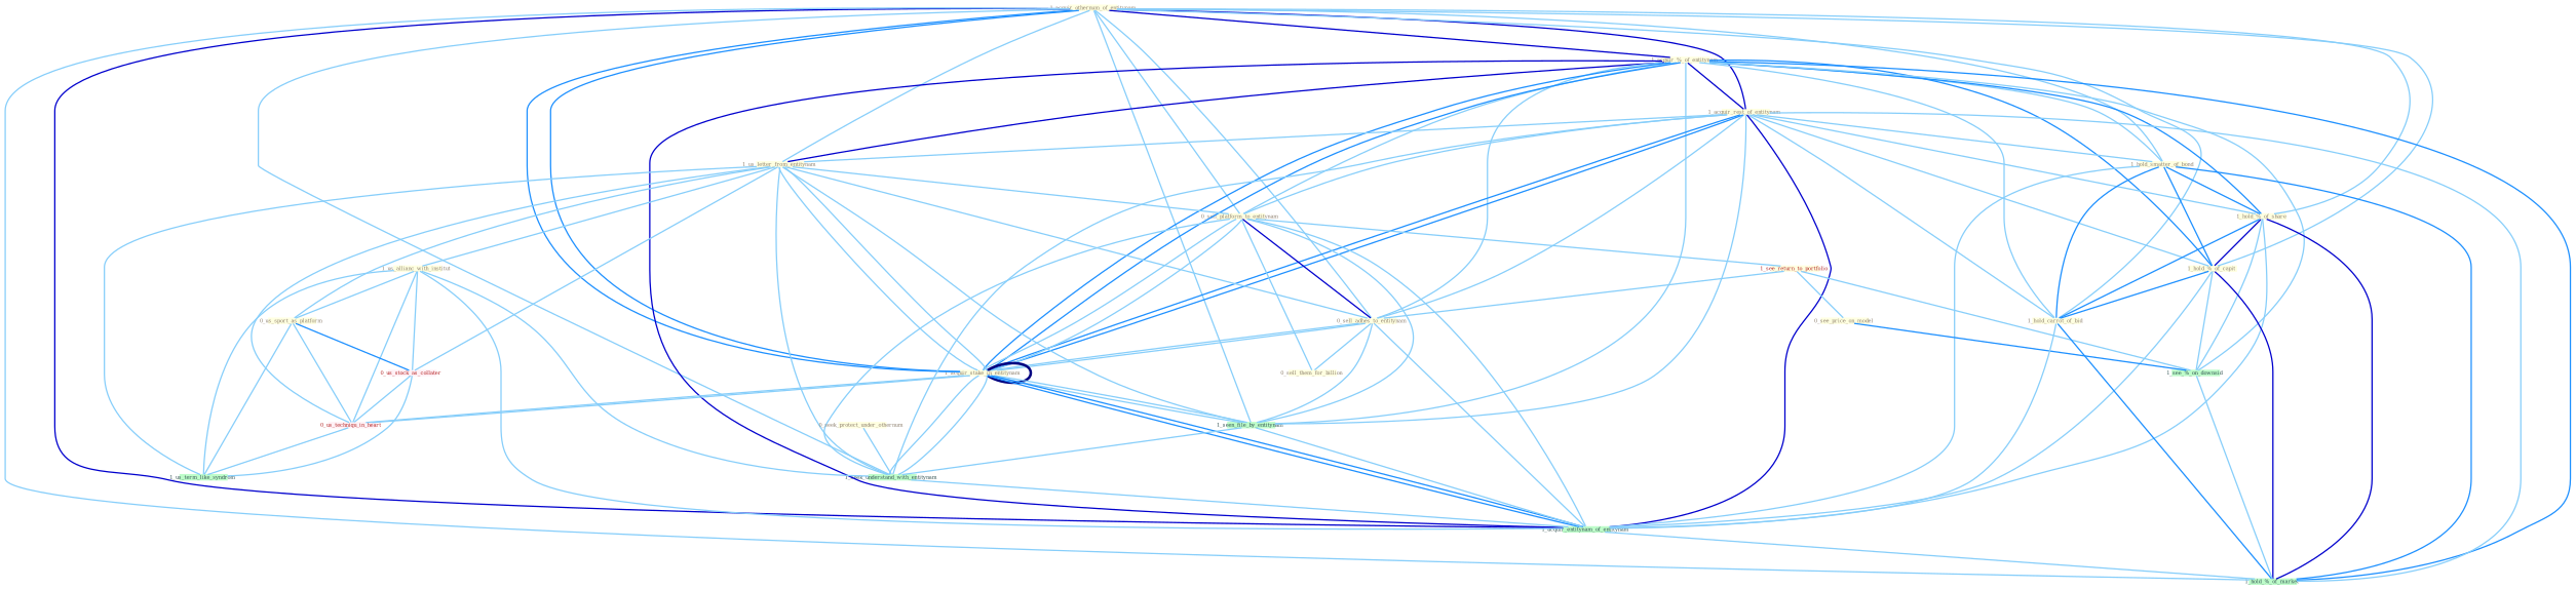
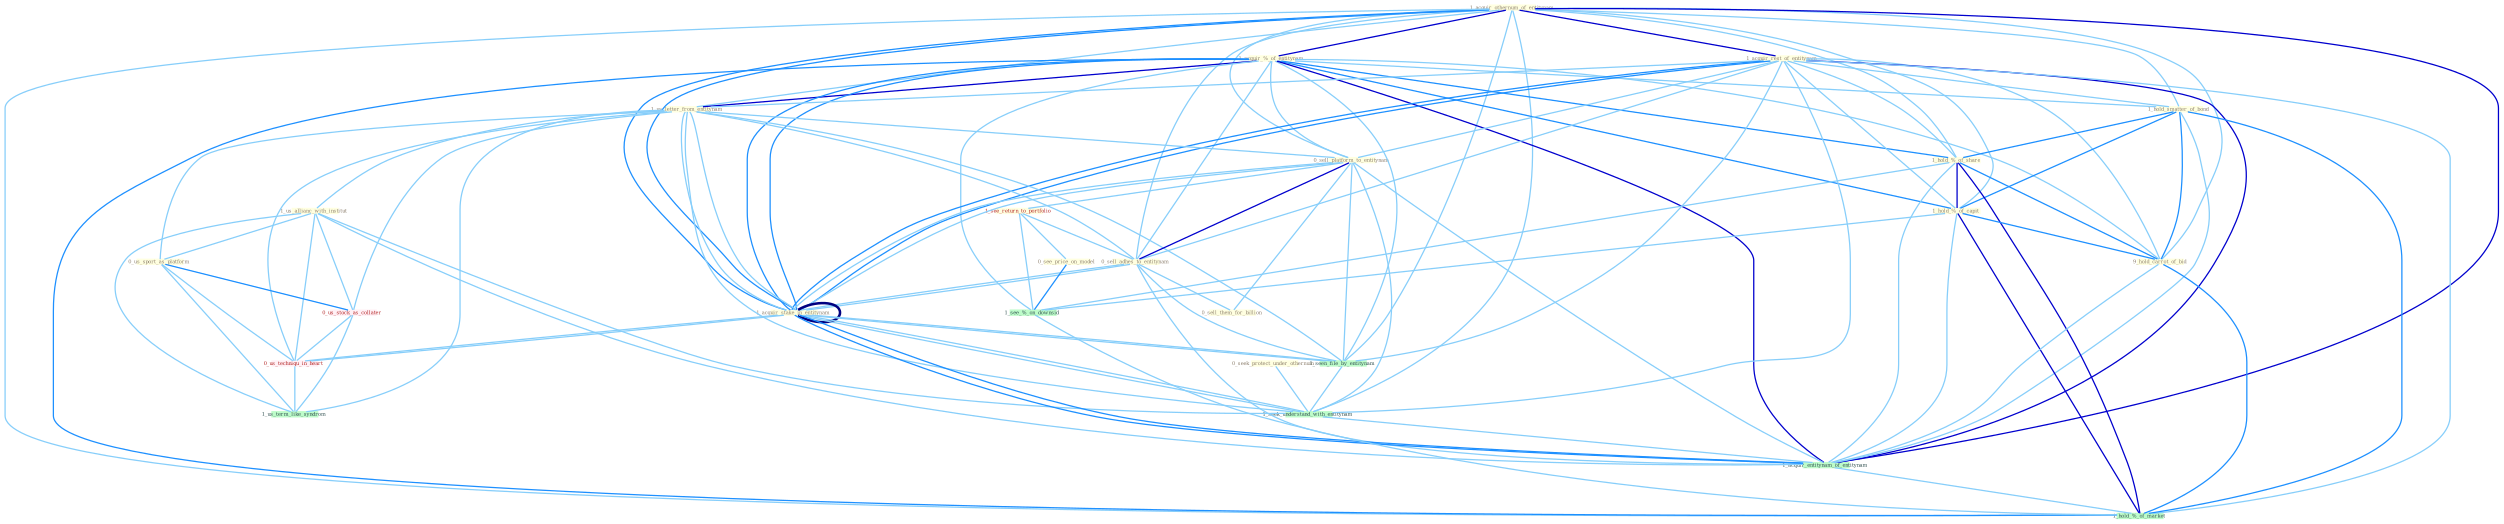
  graph {
    node [color="#ffffe0" fixedsize=true fontcolor="#8b7d6b" fontsize=4 shape=polygon style=filled]
    edge [color="#87cefa" w=1]
    n1 [height=.06 label="1_acquir_othernum_of_entitynam" width=.5]
    "1_acquir_%_of_entitynam " [height=.06 width=.5]
    "1_acquir_rest_of_entitynam " [height=.06 width=.5]
    "1_us_letter_from_entitynam " [height=.06 width=.5]
    "1_hold_smatter_of_bond " [height=.06 width=.5]
    "1_hold_%_of_share " [height=.06 width=.5]
    "0_sell_platform_to_entitynam " [height=.06 width=.5]
    "1_see_return_to_portfolio " [fontcolor="#b22222" height=.06 width=.5]
    "0_sell_adhes_to_entitynam " [height=.06 width=.5]
    "1_hold_%_of_capit " [height=.06 width=.5]
    "0_seek_protect_under_othernum " [height=.06 width=.5]
    "1_us_allianc_with_institut " [height=.06 width=.5]
    "0_us_sport_as_platform " [height=.06 width=.5]
    "1_acquir_stake_in_entitynam " [height=.06 width=.5]
    "0_see_price_on_model " [height=.06 width=.5]
-   "1_hold_carrot_of_bid " [height=.06 width=.5]
+   "1_hold_carrot_of_bid " [height=.06 width=.5 label="9_hold_carrot_of_bid"]
    "0_sell_them_for_billion " [height=.06 width=.5]
    "0_us_stock_as_collater " [color="#fff0f5" fontcolor="#b22222" height=.06 width=.5]
    "0_us_techniqu_in_heart " [color="#fff0f5" fontcolor="#b22222" height=.06 width=.5]
    "1_seen_file_by_entitynam " [color="#BDFCC9" fontcolor="#2f4f4f" height=.06 width=.5]
    "1_seek_understand_with_entitynam " [color="#BDFCC9" fontcolor="#2f4f4f" height=.06 width=.5]
    "1_acquir_entitynam_of_entitynam " [color="#BDFCC9" fontcolor="#2f4f4f" height=.06 width=.5]
    "1_hold_%_of_market " [color="#BDFCC9" fontcolor="#2f4f4f" height=.06 width=.5]
    "1_see_%_on_downsid " [color="#BDFCC9" fontcolor="#2f4f4f" height=.06 width=.5]
    "1_us_term_like_syndrom " [color="#BDFCC9" fontcolor="#2f4f4f" height=.06 width=.5]
    subgraph sub_1 {
      n1
      "1_acquir_%_of_entitynam "
      "1_acquir_rest_of_entitynam "
      "1_us_letter_from_entitynam "
      "1_hold_smatter_of_bond "
      "1_hold_%_of_share "
      "0_sell_platform_to_entitynam "
      "1_see_return_to_portfolio "
      "0_sell_adhes_to_entitynam "
      "1_hold_%_of_capit "
      "0_seek_protect_under_othernum "
      "1_us_allianc_with_institut "
      "0_us_sport_as_platform "
      "1_acquir_stake_in_entitynam "
      "0_see_price_on_model "
      "1_hold_carrot_of_bid "
      "0_sell_them_for_billion "
    }
    subgraph sub_2 {
      "0_us_stock_as_collater "
      "0_us_techniqu_in_heart "
    }
    n1 -- "1_acquir_%_of_entitynam " [color="#0000cd" w=3]
    n1 -- "1_acquir_rest_of_entitynam " [color="#0000cd" w=3]
    n1 -- "1_us_letter_from_entitynam "
    n1 -- "1_hold_smatter_of_bond "
    n1 -- "1_hold_%_of_share "
    n1 -- "0_sell_platform_to_entitynam "
    n1 -- "0_sell_adhes_to_entitynam "
    n1 -- "1_hold_%_of_capit "
    n1 -- "1_acquir_stake_in_entitynam " [color="#1e90ff" w=2]
    n1 -- "1_acquir_stake_in_entitynam " [color="#1e90ff" w=2]
    n1 -- "1_hold_carrot_of_bid "
    n1 -- "1_seen_file_by_entitynam "
    n1 -- "1_seek_understand_with_entitynam "
    n1 -- "1_acquir_entitynam_of_entitynam " [color="#0000cd" w=3]
    n1 -- "1_hold_%_of_market "
-   "1_acquir_%_of_entitynam " -- "1_acquir_rest_of_entitynam " [color="#0000cd" w=3]
    "1_acquir_%_of_entitynam " -- "1_us_letter_from_entitynam " [color="#0000cd"]
    "1_acquir_%_of_entitynam " -- "1_hold_smatter_of_bond "
    "1_acquir_%_of_entitynam " -- "1_hold_%_of_share " [color="#1e90ff" w=2]
    "1_acquir_%_of_entitynam " -- "0_sell_platform_to_entitynam "
    "1_acquir_%_of_entitynam " -- "0_sell_adhes_to_entitynam "
    "1_acquir_%_of_entitynam " -- "1_hold_%_of_capit " [color="#1e90ff" w=2]
    "1_acquir_%_of_entitynam " -- "1_acquir_stake_in_entitynam " [color="#1e90ff" w=2]
    "1_acquir_%_of_entitynam " -- "1_acquir_stake_in_entitynam " [color="#1e90ff" w=2]
    "1_acquir_%_of_entitynam " -- "1_hold_carrot_of_bid "
    "1_acquir_%_of_entitynam " -- "1_seen_file_by_entitynam "
    "1_acquir_%_of_entitynam " -- "1_acquir_entitynam_of_entitynam " [color="#0000cd" w=3]
    "1_acquir_%_of_entitynam " -- "1_hold_%_of_market " [color="#1e90ff" w=2]
    "1_acquir_%_of_entitynam " -- "1_see_%_on_downsid "
    "1_acquir_rest_of_entitynam " -- "1_us_letter_from_entitynam "
    "1_acquir_rest_of_entitynam " -- "1_hold_smatter_of_bond "
    "1_acquir_rest_of_entitynam " -- "1_hold_%_of_share "
    "1_acquir_rest_of_entitynam " -- "0_sell_platform_to_entitynam "
    "1_acquir_rest_of_entitynam " -- "0_sell_adhes_to_entitynam "
    "1_acquir_rest_of_entitynam " -- "1_hold_%_of_capit "
    "1_acquir_rest_of_entitynam " -- "1_acquir_stake_in_entitynam " [color="#1e90ff" w=2]
    "1_acquir_rest_of_entitynam " -- "1_acquir_stake_in_entitynam " [color="#1e90ff" w=2]
    "1_acquir_rest_of_entitynam " -- "1_hold_carrot_of_bid "
    "1_acquir_rest_of_entitynam " -- "1_seen_file_by_entitynam "
    "1_acquir_rest_of_entitynam " -- "1_seek_understand_with_entitynam "
    "1_acquir_rest_of_entitynam " -- "1_acquir_entitynam_of_entitynam " [color="#0000cd" w=3]
    "1_acquir_rest_of_entitynam " -- "1_hold_%_of_market "
    "1_us_letter_from_entitynam " -- "0_sell_platform_to_entitynam "
    "1_us_letter_from_entitynam " -- "0_sell_adhes_to_entitynam "
    "1_us_letter_from_entitynam " -- "1_us_allianc_with_institut "
    "1_us_letter_from_entitynam " -- "0_us_sport_as_platform "
    "1_us_letter_from_entitynam " -- "1_acquir_stake_in_entitynam "
    "1_us_letter_from_entitynam " -- "1_acquir_stake_in_entitynam "
    "1_us_letter_from_entitynam " -- "0_us_stock_as_collater "
    "1_us_letter_from_entitynam " -- "0_us_techniqu_in_heart "
    "1_us_letter_from_entitynam " -- "1_seen_file_by_entitynam "
    "1_us_letter_from_entitynam " -- "1_seek_understand_with_entitynam "
    "1_us_letter_from_entitynam " -- "1_us_term_like_syndrom "
    "1_hold_smatter_of_bond " -- "1_hold_%_of_share " [color="#1e90ff" w=2]
    "1_hold_smatter_of_bond " -- "1_hold_%_of_capit " [color="#1e90ff" w=2]
    "1_hold_smatter_of_bond " -- "1_hold_carrot_of_bid " [color="#1e90ff" w=2]
    "1_hold_smatter_of_bond " -- "1_acquir_entitynam_of_entitynam "
    "1_hold_smatter_of_bond " -- "1_hold_%_of_market " [color="#1e90ff" w=2]
    "1_hold_%_of_share " -- "1_hold_%_of_capit " [color="#0000cd" w=3]
    "1_hold_%_of_share " -- "1_hold_carrot_of_bid " [color="#1e90ff" w=2]
    "1_hold_%_of_share " -- "1_acquir_entitynam_of_entitynam "
    "1_hold_%_of_share " -- "1_hold_%_of_market " [color="#0000cd" w=3]
    "1_hold_%_of_share " -- "1_see_%_on_downsid "
    "0_sell_platform_to_entitynam " -- "1_see_return_to_portfolio "
    "0_sell_platform_to_entitynam " -- "0_sell_adhes_to_entitynam " [color="#0000cd" w=3]
    "0_sell_platform_to_entitynam " -- "1_acquir_stake_in_entitynam "
    "0_sell_platform_to_entitynam " -- "1_acquir_stake_in_entitynam "
    "0_sell_platform_to_entitynam " -- "0_sell_them_for_billion "
    "0_sell_platform_to_entitynam " -- "1_seen_file_by_entitynam "
    "0_sell_platform_to_entitynam " -- "1_seek_understand_with_entitynam "
    "0_sell_platform_to_entitynam " -- "1_acquir_entitynam_of_entitynam "
    "1_see_return_to_portfolio " -- "0_sell_adhes_to_entitynam "
    "1_see_return_to_portfolio " -- "0_see_price_on_model "
    "1_see_return_to_portfolio " -- "1_see_%_on_downsid "
    "0_sell_adhes_to_entitynam " -- "1_acquir_stake_in_entitynam "
    "0_sell_adhes_to_entitynam " -- "1_acquir_stake_in_entitynam "
    "0_sell_adhes_to_entitynam " -- "0_sell_them_for_billion "
    "0_sell_adhes_to_entitynam " -- "1_seen_file_by_entitynam "
    "0_sell_adhes_to_entitynam " -- "1_acquir_entitynam_of_entitynam "
    "1_hold_%_of_capit " -- "1_hold_carrot_of_bid " [color="#1e90ff" w=2]
    "1_hold_%_of_capit " -- "1_acquir_entitynam_of_entitynam "
    "1_hold_%_of_capit " -- "1_hold_%_of_market " [color="#0000cd" w=3]
    "1_hold_%_of_capit " -- "1_see_%_on_downsid "
    "0_seek_protect_under_othernum " -- "1_seek_understand_with_entitynam "
    "1_us_allianc_with_institut " -- "0_us_sport_as_platform "
    "1_us_allianc_with_institut " -- "0_us_stock_as_collater "
    "1_us_allianc_with_institut " -- "0_us_techniqu_in_heart "
    "1_us_allianc_with_institut " -- "1_seek_understand_with_entitynam "
    "1_us_allianc_with_institut " -- "1_acquir_entitynam_of_entitynam "
    "1_us_allianc_with_institut " -- "1_us_term_like_syndrom "
    "0_us_sport_as_platform " -- "0_us_stock_as_collater " [color="#1e90ff" w=2]
    "0_us_sport_as_platform " -- "0_us_techniqu_in_heart "
    "0_us_sport_as_platform " -- "1_us_term_like_syndrom "
    "1_acquir_stake_in_entitynam " -- "1_acquir_stake_in_entitynam " [color="#000080" style=bold w=4]
    "1_acquir_stake_in_entitynam " -- "0_us_techniqu_in_heart "
    "1_acquir_stake_in_entitynam " -- "0_us_techniqu_in_heart "
    "1_acquir_stake_in_entitynam " -- "1_seen_file_by_entitynam "
    "1_acquir_stake_in_entitynam " -- "1_seen_file_by_entitynam "
    "1_acquir_stake_in_entitynam " -- "1_seek_understand_with_entitynam "
    "1_acquir_stake_in_entitynam " -- "1_seek_understand_with_entitynam "
    "1_acquir_stake_in_entitynam " -- "1_acquir_entitynam_of_entitynam " [color="#1e90ff" w=2]
    "1_acquir_stake_in_entitynam " -- "1_acquir_entitynam_of_entitynam " [color="#1e90ff" w=2]
    "0_see_price_on_model " -- "1_see_%_on_downsid " [color="#1e90ff" w=2]
    "1_hold_carrot_of_bid " -- "1_acquir_entitynam_of_entitynam "
    "1_hold_carrot_of_bid " -- "1_hold_%_of_market " [color="#1e90ff" w=2]
    "0_us_stock_as_collater " -- "0_us_techniqu_in_heart "
    "0_us_stock_as_collater " -- "1_us_term_like_syndrom "
    "0_us_techniqu_in_heart " -- "1_us_term_like_syndrom "
    "1_seen_file_by_entitynam " -- "1_seek_understand_with_entitynam "
-   "1_seen_file_by_entitynam " -- "1_acquir_entitynam_of_entitynam "
    "1_seek_understand_with_entitynam " -- "1_acquir_entitynam_of_entitynam "
    "1_acquir_entitynam_of_entitynam " -- "1_hold_%_of_market "
    "1_see_%_on_downsid " -- "1_hold_%_of_market "
  }
